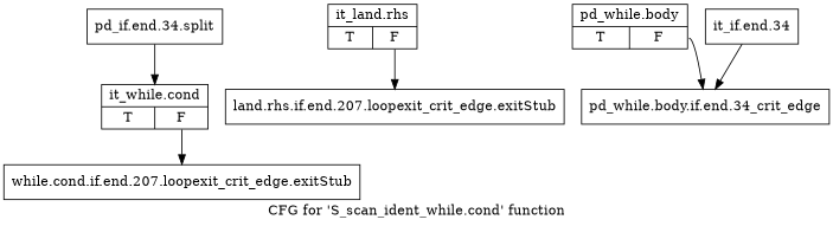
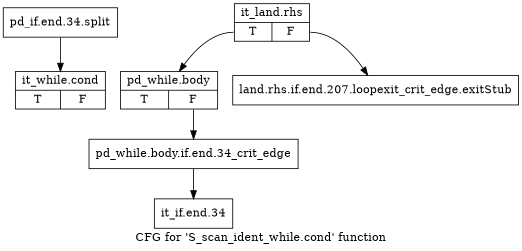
  digraph {
    label="CFG for 'S_scan_ident_while.cond' function"
    node [shape=record]
    edge [tailport=s1]
    n1 [label="{it_while.cond|{<s0>T|<s1>F}}"]
-   n2 [label="{while.cond.if.end.207.loopexit_crit_edge.exitStub}"]
    n3 [label="{it_land.rhs|{<s0>T|<s1>F}}"]
    n4 [label="{land.rhs.if.end.207.loopexit_crit_edge.exitStub}"]
    n5 [label="{pd_while.body|{<s0>T|<s1>F}}"]
    n6 [label="{pd_while.body.if.end.34_crit_edge}"]
    n7 [label="{it_if.end.34}"]
    n8 [label="{pd_if.end.34.split}"]
-   n1 -> n2
    n3 -> n4
+   n3 -> n5 [tailport=s0]
    n5 -> n6
-   n7 -> n6 [tailport=""]
+   n6 -> n7 [tailport=""]
    n8 -> n1 [tailport=""]
  }
